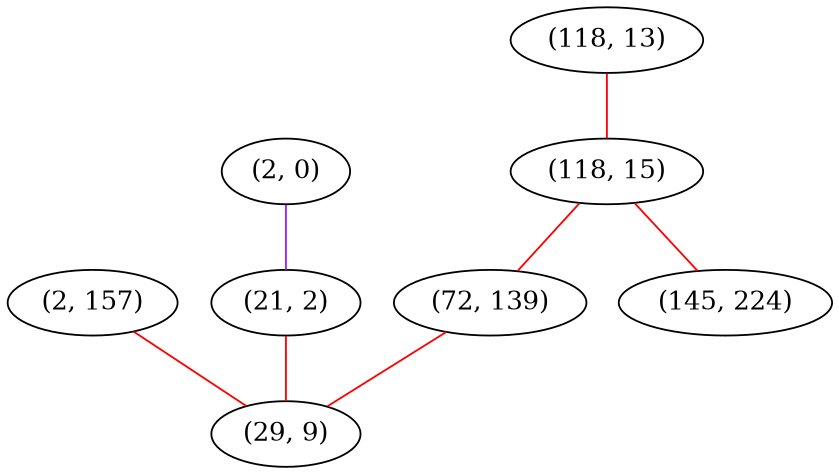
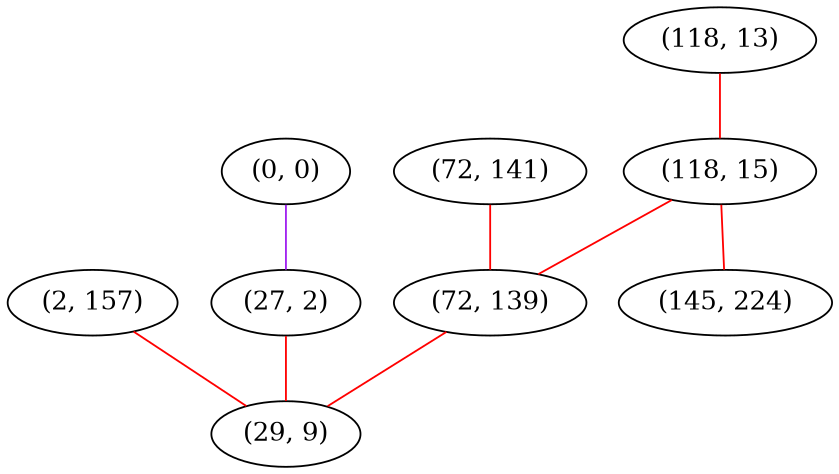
  graph {
    edge [color=red weight=1]
    n1 [label="(29, 9)"]
    "(2, 157)"
-   "(0, 0)" [label="(2, 0)"]
-   "(21, 2)"
+   "(0, 0)"
+   "(21, 2)" [label="(27, 2)"]
+   "(72, 141)"
    "(72, 139)"
    "(118, 13)"
    "(118, 15)"
    "(145, 224)"
    "(2, 157)" -- n1
    "(0, 0)" -- "(21, 2)" [color=purple weight=4]
    "(21, 2)" -- n1
+   "(72, 141)" -- "(72, 139)"
    "(72, 139)" -- n1
    "(118, 13)" -- "(118, 15)"
    "(118, 15)" -- "(72, 139)"
    "(118, 15)" -- "(145, 224)"
  }
